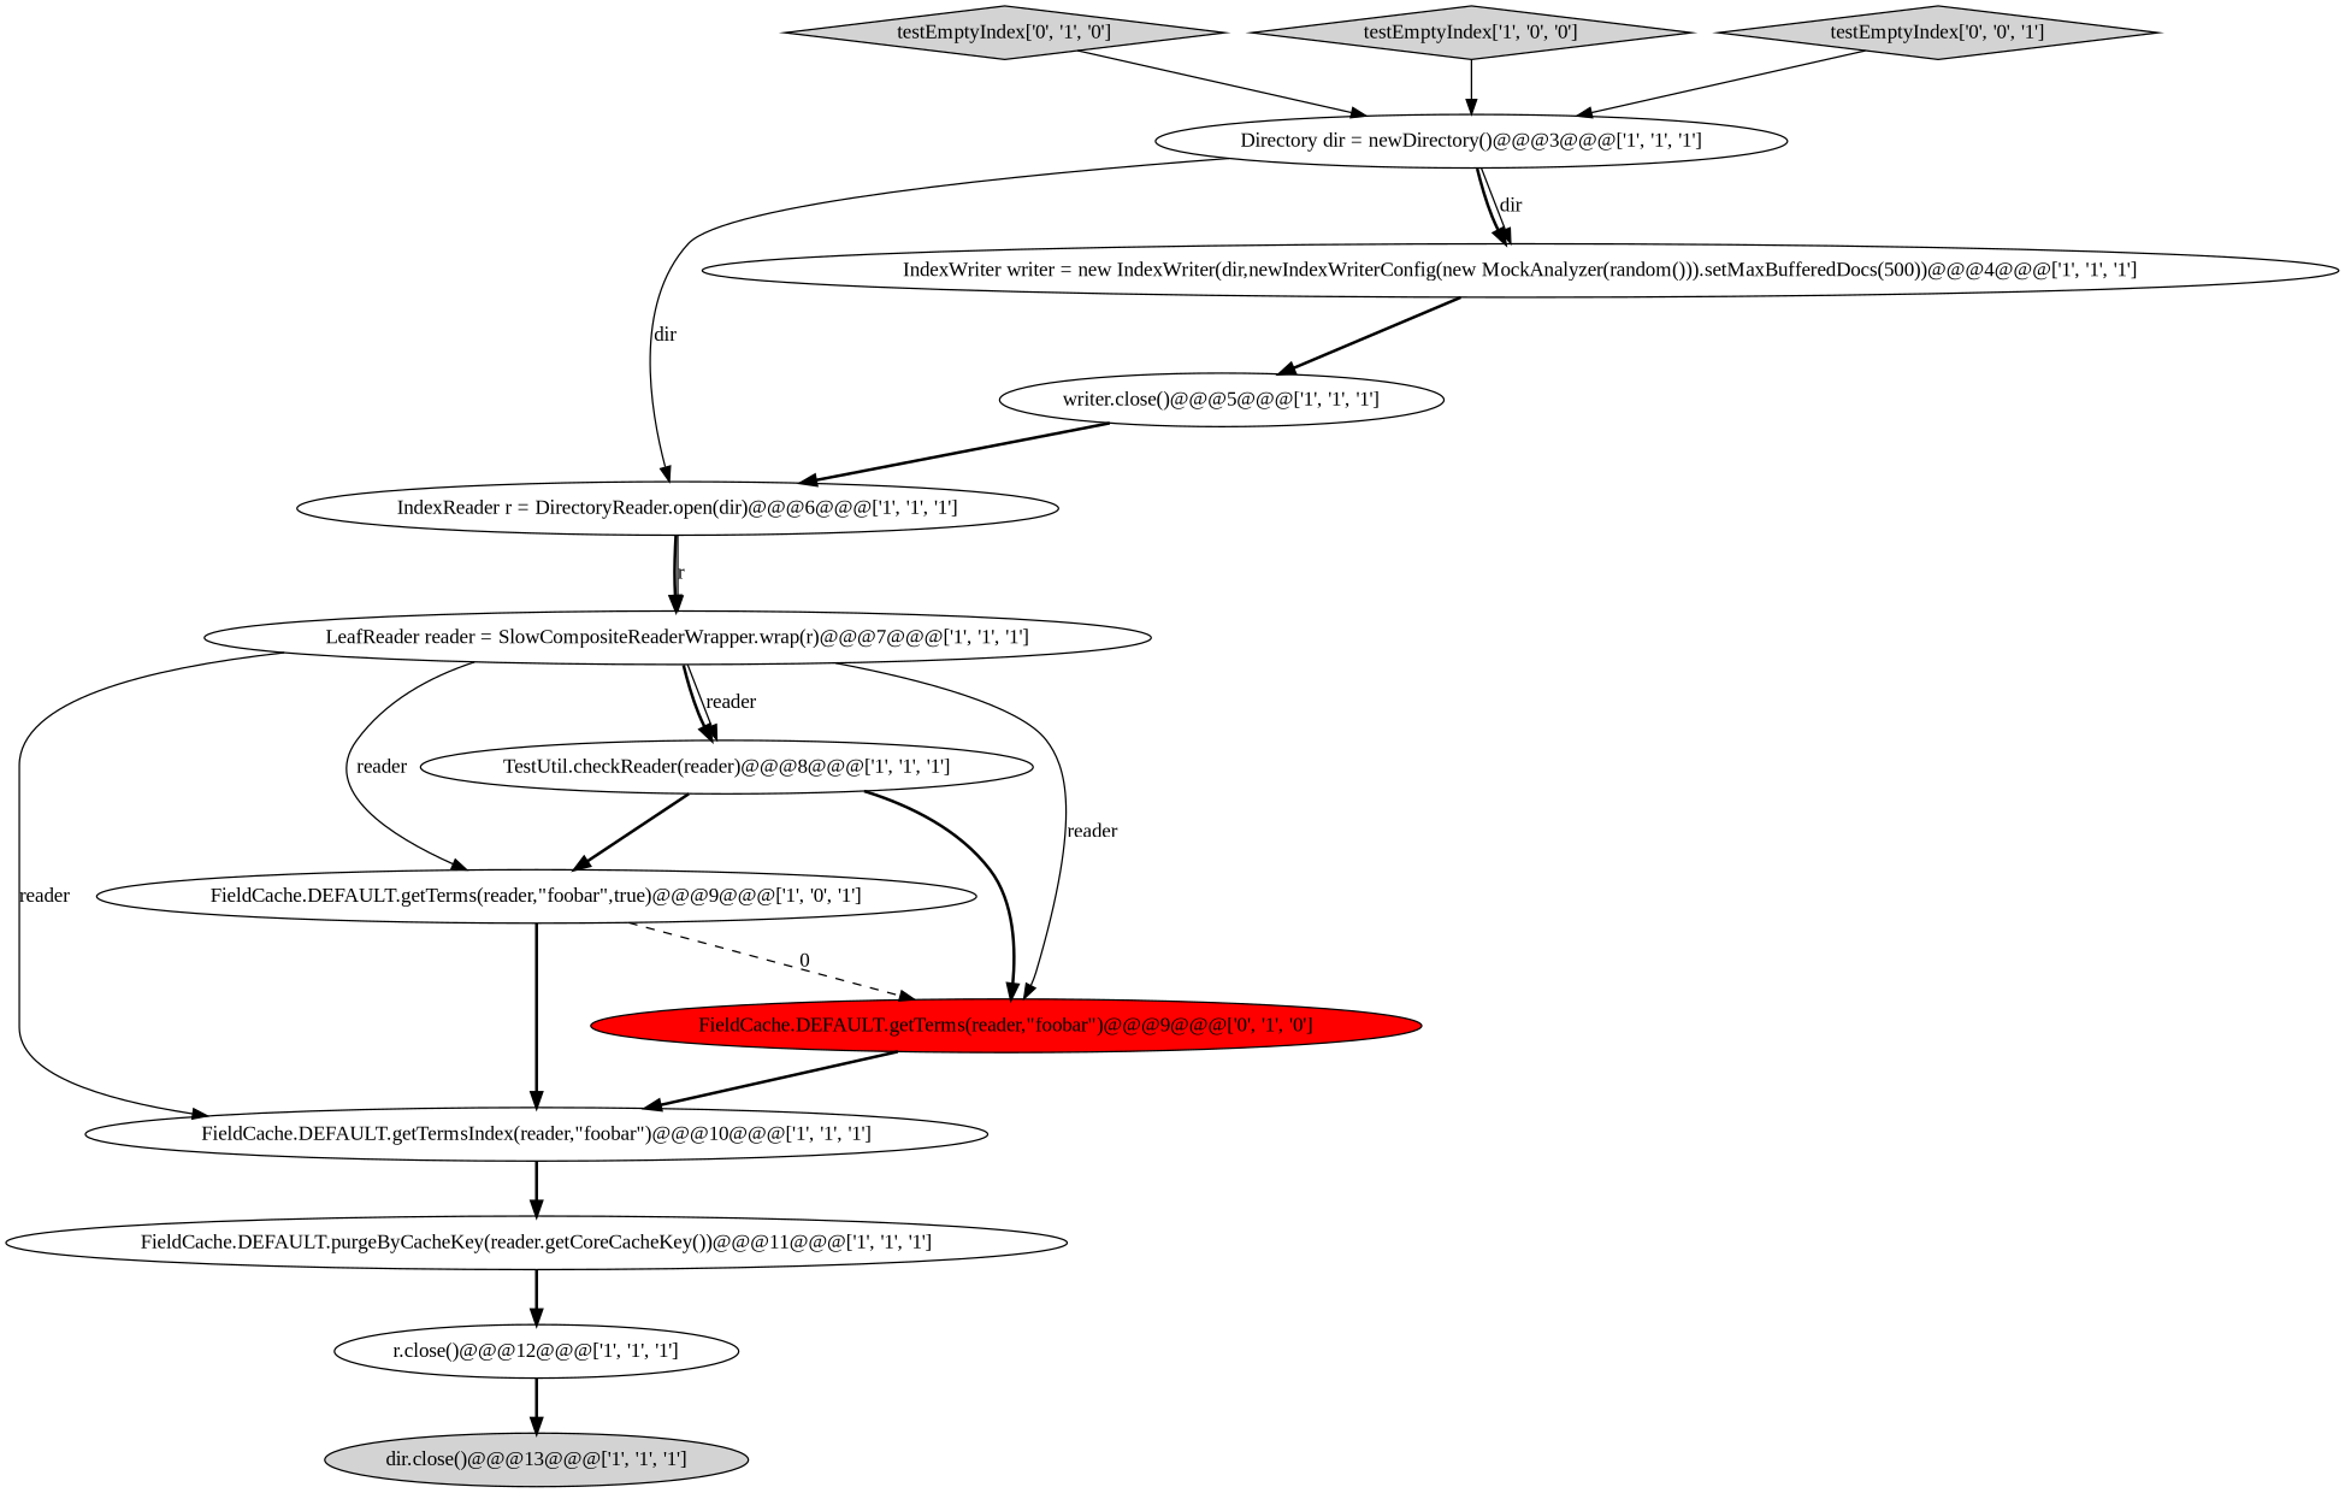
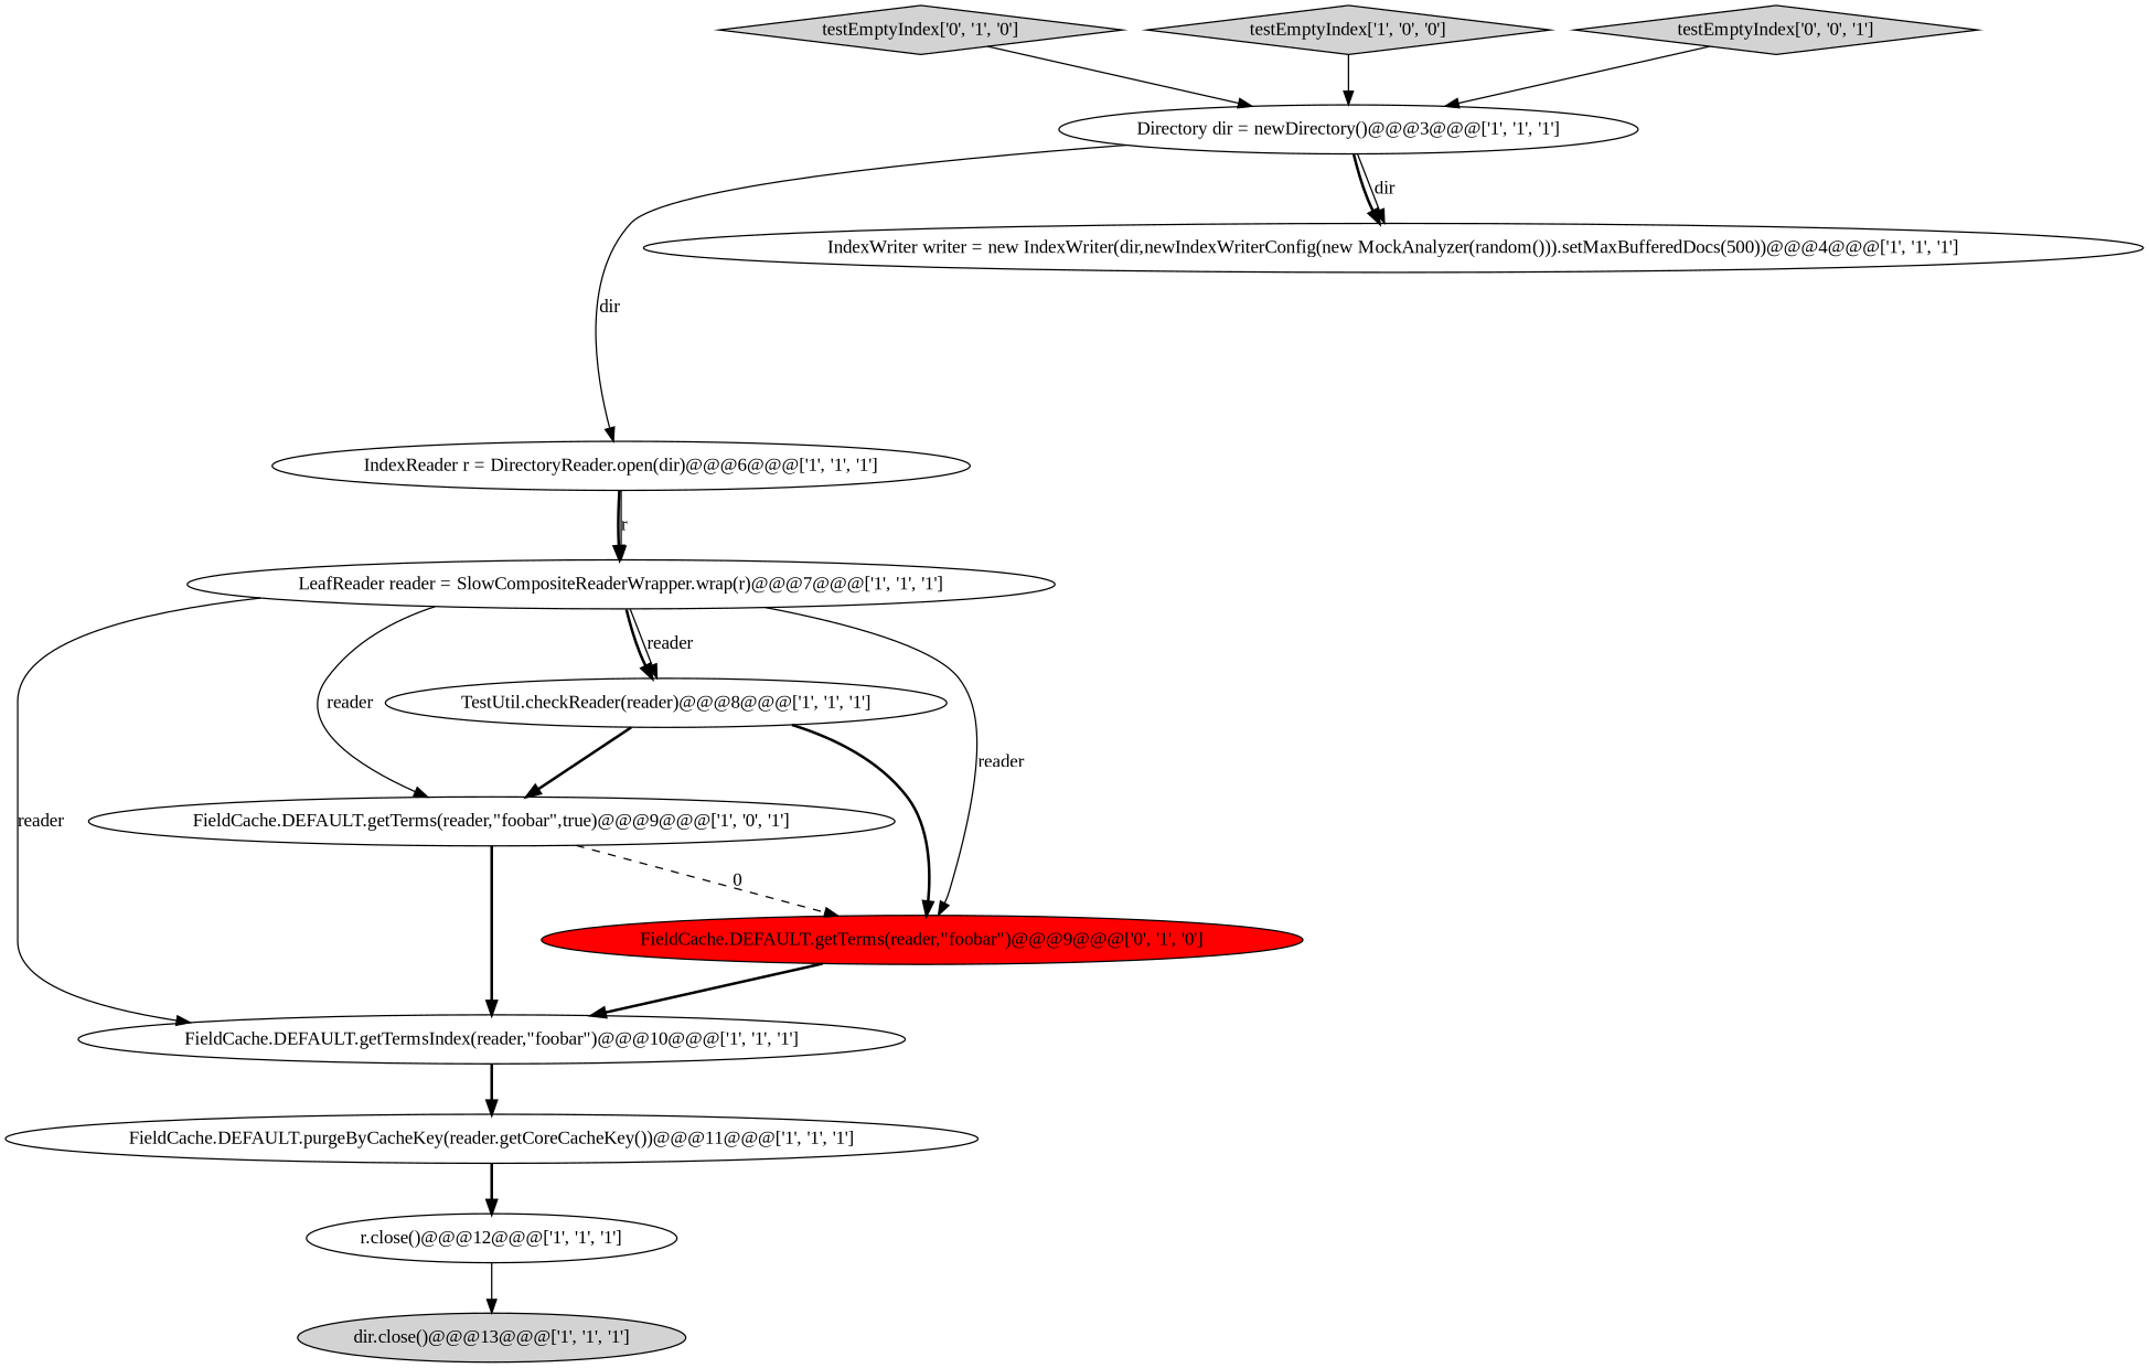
  digraph {
    fontname="Liberation Serif"
    node [fillcolor=white fontname="Liberation Serif" shape=ellipse style=filled]
    edge [fontname="Liberation Serif" style=bold]
    n1 [label="r.close()@@@12@@@['1', '1', '1']"]
    n2 [fillcolor=lightgray label="dir.close()@@@13@@@['1', '1', '1']"]
    n3 [fillcolor=lightgray label="testEmptyIndex['0', '1', '0']" shape=diamond]
    n4 [label="Directory dir = newDirectory()@@@3@@@['1', '1', '1']"]
    n5 [label="IndexWriter writer = new IndexWriter(dir,newIndexWriterConfig(new MockAnalyzer(random())).setMaxBufferedDocs(500))@@@4@@@['1', '1', '1']"]
    n6 [label="IndexReader r = DirectoryReader.open(dir)@@@6@@@['1', '1', '1']"]
    n7 [label="FieldCache.DEFAULT.purgeByCacheKey(reader.getCoreCacheKey())@@@11@@@['1', '1', '1']"]
-   n8 [label="writer.close()@@@5@@@['1', '1', '1']"]
    n9 [label="LeafReader reader = SlowCompositeReaderWrapper.wrap(r)@@@7@@@['1', '1', '1']"]
    n10 [label="FieldCache.DEFAULT.getTerms(reader,\"foobar\",true)@@@9@@@['1', '0', '1']"]
    n11 [fillcolor=red label="FieldCache.DEFAULT.getTerms(reader,\"foobar\")@@@9@@@['0', '1', '0']"]
    n12 [label="TestUtil.checkReader(reader)@@@8@@@['1', '1', '1']"]
    n13 [label="FieldCache.DEFAULT.getTermsIndex(reader,\"foobar\")@@@10@@@['1', '1', '1']"]
    n14 [fillcolor=lightgray label="testEmptyIndex['1', '0', '0']" shape=diamond]
    n15 [fillcolor=lightgray label="testEmptyIndex['0', '0', '1']" shape=diamond]
-   n1 -> n2
+   n1 -> n2 [style=solid]
    n3 -> n4 [style=solid]
    n4 -> n5
    n4 -> n5 [label=dir style=solid]
    n4 -> n6 [label=dir style=solid]
-   n5 -> n8
    n6 -> n9
    n6 -> n9 [label=r style=solid]
    n7 -> n1
-   n8 -> n6
    n9 -> n10 [label=reader style=solid]
    n9 -> n11 [label=reader style=solid]
    n9 -> n12
    n9 -> n12 [label=reader style=solid]
    n9 -> n13 [label=reader style=solid]
    n10 -> n11 [label=0 style=dashed]
    n10 -> n13
    n11 -> n13
    n12 -> n10
    n12 -> n11
    n13 -> n7
    n14 -> n4 [style=solid]
    n15 -> n4 [style=solid]
  }
